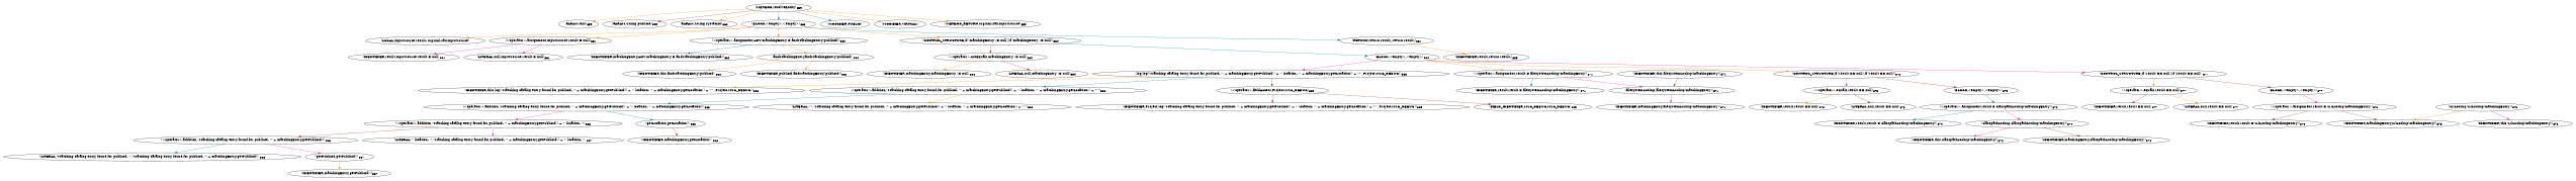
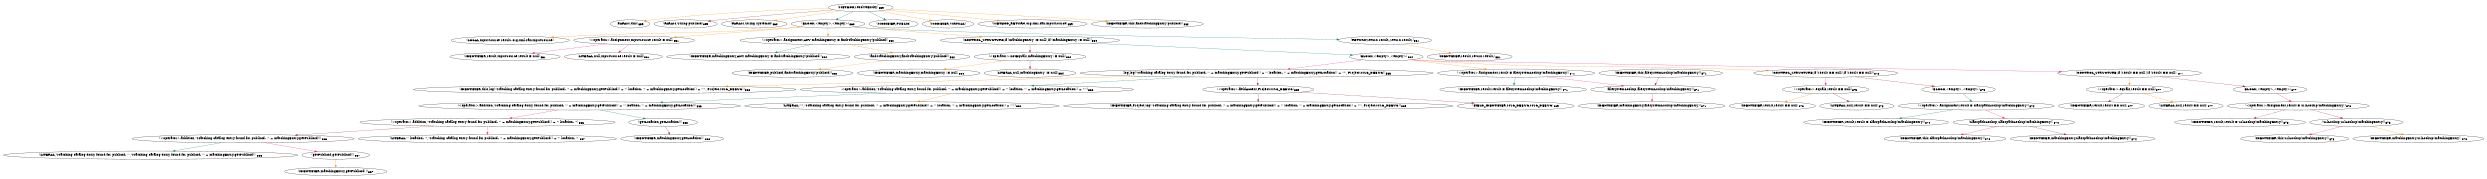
  digraph {
    edge [color=darkorange]
    n1 [label=<(METHOD,resolveEntity)<SUB>859</SUB>>]
    n2 [label=<(PARAM,this)<SUB>859</SUB>>]
    n3 [label=<(PARAM,String publicId)<SUB>859</SUB>>]
    n4 [label=<(PARAM,String systemId)<SUB>860</SUB>>]
    n5 [label=<(BLOCK,&lt;empty&gt;,&lt;empty&gt;)<SUB>860</SUB>>]
    n6 [label=<(MODIFIER,PUBLIC)>]
    n7 [label=<(MODIFIER,VIRTUAL)>]
    n8 [label=<(METHOD_RETURN,org.xml.sax.InputSource)<SUB>859</SUB>>]
    n9 [label=<(LOCAL,InputSource result: org.xml.sax.InputSource)>]
    n10 [label=<(&lt;operator&gt;.assignment,InputSource result = null)<SUB>861</SUB>>]
    n11 [label=<(&lt;operator&gt;.assignment,ANY matchingEntry = findMatchingEntry(publicId))<SUB>862</SUB>>]
    n12 [label=<(CONTROL_STRUCTURE,if (matchingEntry != null),if (matchingEntry != null))<SUB>864</SUB>>]
    n13 [label=<(RETURN,return result;,return result;)<SUB>881</SUB>>]
    n14 [label=<(IDENTIFIER,result,InputSource result = null)<SUB>861</SUB>>]
    n15 [label=<(LITERAL,null,InputSource result = null)<SUB>861</SUB>>]
    n16 [label=<(IDENTIFIER,matchingEntry,ANY matchingEntry = findMatchingEntry(publicId))<SUB>862</SUB>>]
    n17 [label=<(findMatchingEntry,findMatchingEntry(publicId))<SUB>862</SUB>>]
    n18 [label=<(&lt;operator&gt;.notEquals,matchingEntry != null)<SUB>864</SUB>>]
    n19 [label=<(BLOCK,&lt;empty&gt;,&lt;empty&gt;)<SUB>864</SUB>>]
-   n20 [label=<(IDENTIFIER,result,return result;)<SUB>885</SUB>>]
+   n20 [label=<(IDENTIFIER,result,return result;)<SUB>881</SUB>>]
    n21 [label=<(IDENTIFIER,this,findMatchingEntry(publicId))<SUB>862</SUB>>]
    n22 [label=<(IDENTIFIER,publicId,findMatchingEntry(publicId))<SUB>862</SUB>>]
    n23 [label=<(IDENTIFIER,matchingEntry,matchingEntry != null)<SUB>864</SUB>>]
    n24 [label=<(LITERAL,null,matchingEntry != null)<SUB>864</SUB>>]
    n25 [label=<(log,log(&quot;Matching catalog entry found for publicId: '&quot; + matchingEntry.getPublicId() + &quot;' location: '&quot; + matchingEntry.getLocation() + &quot;'&quot;, Project.MSG_DEBUG))<SUB>866</SUB>>]
    n26 [label=<(&lt;operator&gt;.assignment,result = filesystemLookup(matchingEntry))<SUB>871</SUB>>]
    n27 [label=<(CONTROL_STRUCTURE,if (result == null),if (result == null))<SUB>873</SUB>>]
    n28 [label=<(CONTROL_STRUCTURE,if (result == null),if (result == null))<SUB>877</SUB>>]
    n29 [label=<(IDENTIFIER,this,log(&quot;Matching catalog entry found for publicId: '&quot; + matchingEntry.getPublicId() + &quot;' location: '&quot; + matchingEntry.getLocation() + &quot;'&quot;, Project.MSG_DEBUG))<SUB>866</SUB>>]
    n30 [label=<(&lt;operator&gt;.addition,&quot;Matching catalog entry found for publicId: '&quot; + matchingEntry.getPublicId() + &quot;' location: '&quot; + matchingEntry.getLocation() + &quot;'&quot;)<SUB>866</SUB>>]
    n31 [label=<(&lt;operator&gt;.fieldAccess,Project.MSG_DEBUG)<SUB>869</SUB>>]
    n32 [label=<(IDENTIFIER,result,result = filesystemLookup(matchingEntry))<SUB>871</SUB>>]
    n33 [label=<(filesystemLookup,filesystemLookup(matchingEntry))<SUB>871</SUB>>]
    n34 [label=<(&lt;operator&gt;.equals,result == null)<SUB>873</SUB>>]
    n35 [label=<(BLOCK,&lt;empty&gt;,&lt;empty&gt;)<SUB>873</SUB>>]
    n36 [label=<(&lt;operator&gt;.equals,result == null)<SUB>877</SUB>>]
    n37 [label=<(BLOCK,&lt;empty&gt;,&lt;empty&gt;)<SUB>877</SUB>>]
    n38 [label=<(&lt;operator&gt;.addition,&quot;Matching catalog entry found for publicId: '&quot; + matchingEntry.getPublicId() + &quot;' location: '&quot; + matchingEntry.getLocation())<SUB>866</SUB>>]
    n39 [label=<(LITERAL,&quot;'&quot;,&quot;Matching catalog entry found for publicId: '&quot; + matchingEntry.getPublicId() + &quot;' location: '&quot; + matchingEntry.getLocation() + &quot;'&quot;)<SUB>868</SUB>>]
    n40 [label=<(IDENTIFIER,Project,log(&quot;Matching catalog entry found for publicId: '&quot; + matchingEntry.getPublicId() + &quot;' location: '&quot; + matchingEntry.getLocation() + &quot;'&quot;, Project.MSG_DEBUG))<SUB>869</SUB>>]
    n41 [label=<(FIELD_IDENTIFIER,MSG_DEBUG,MSG_DEBUG)<SUB>869</SUB>>]
    n42 [label=<(&lt;operator&gt;.addition,&quot;Matching catalog entry found for publicId: '&quot; + matchingEntry.getPublicId() + &quot;' location: '&quot;)<SUB>866</SUB>>]
    n43 [label=<(getLocation,getLocation())<SUB>868</SUB>>]
    n44 [label=<(&lt;operator&gt;.addition,&quot;Matching catalog entry found for publicId: '&quot; + matchingEntry.getPublicId())<SUB>866</SUB>>]
    n45 [label=<(LITERAL,&quot;' location: '&quot;,&quot;Matching catalog entry found for publicId: '&quot; + matchingEntry.getPublicId() + &quot;' location: '&quot;)<SUB>867</SUB>>]
    n46 [label=<(IDENTIFIER,matchingEntry,getLocation())<SUB>868</SUB>>]
    n47 [label=<(LITERAL,&quot;Matching catalog entry found for publicId: '&quot;,&quot;Matching catalog entry found for publicId: '&quot; + matchingEntry.getPublicId())<SUB>866</SUB>>]
    n48 [label=<(getPublicId,getPublicId())<SUB>867</SUB>>]
    n49 [label=<(IDENTIFIER,matchingEntry,getPublicId())<SUB>867</SUB>>]
    n50 [label=<(IDENTIFIER,matchingEntry,filesystemLookup(matchingEntry))<SUB>871</SUB>>]
    n51 [label=<(IDENTIFIER,this,filesystemLookup(matchingEntry))<SUB>871</SUB>>]
    n52 [label=<(IDENTIFIER,result,result == null)<SUB>873</SUB>>]
    n53 [label=<(LITERAL,null,result == null)<SUB>873</SUB>>]
    n54 [label=<(&lt;operator&gt;.assignment,result = classpathLookup(matchingEntry))<SUB>874</SUB>>]
    n55 [label=<(IDENTIFIER,result,result = classpathLookup(matchingEntry))<SUB>874</SUB>>]
    n56 [label=<(classpathLookup,classpathLookup(matchingEntry))<SUB>874</SUB>>]
    n57 [label=<(IDENTIFIER,this,classpathLookup(matchingEntry))<SUB>874</SUB>>]
    n58 [label=<(IDENTIFIER,matchingEntry,classpathLookup(matchingEntry))<SUB>874</SUB>>]
    n59 [label=<(IDENTIFIER,result,result == null)<SUB>877</SUB>>]
    n60 [label=<(LITERAL,null,result == null)<SUB>877</SUB>>]
    n61 [label=<(&lt;operator&gt;.assignment,result = urlLookup(matchingEntry))<SUB>878</SUB>>]
    n62 [label=<(IDENTIFIER,result,result = urlLookup(matchingEntry))<SUB>878</SUB>>]
    n63 [label=<(urlLookup,urlLookup(matchingEntry))<SUB>878</SUB>>]
    n64 [label=<(IDENTIFIER,this,urlLookup(matchingEntry))<SUB>878</SUB>>]
    n65 [label=<(IDENTIFIER,matchingEntry,urlLookup(matchingEntry))<SUB>878</SUB>>]
    n1 -> n2
    n1 -> n3 [color=brown]
    n1 -> n4
    n1 -> n5 [color=teal]
    n1 -> n6 [color=teal]
    n1 -> n7
    n1 -> n8
    n5 -> n9
    n5 -> n10
    n5 -> n11
    n5 -> n12
    n5 -> n13 [color=teal]
    n10 -> n14 [color=deeppink]
    n10 -> n15 [color=deeppink]
    n11 -> n16 [color=teal]
    n11 -> n17
    n12 -> n18 [color=brown]
    n12 -> n19 [color=teal]
    n13 -> n20
-   n17 -> n21
+   n1 -> n21
    n17 -> n22
    n18 -> n23
    n18 -> n24 [color=brown]
    n19 -> n25 [color=deeppink]
    n19 -> n26
    n19 -> n27
    n19 -> n28 [color=deeppink]
    n25 -> n29
    n25 -> n30 [color=teal]
    n25 -> n31 [color=brown]
    n26 -> n32 [color=teal]
    n26 -> n33 [color=deeppink]
    n27 -> n34 [color=deeppink]
    n27 -> n35 [color=brown]
    n28 -> n36
    n28 -> n37 [color=brown]
    n30 -> n38 [color=teal]
    n30 -> n39
    n31 -> n40 [color=brown]
    n31 -> n41 [color=brown]
    n33 -> n50 [color=deeppink]
    n34 -> n52
    n34 -> n53 [color=brown]
    n35 -> n54 [color=teal]
    n36 -> n59 [color=brown]
    n36 -> n60
    n37 -> n61 [color=deeppink]
    n38 -> n42 [color=deeppink]
    n38 -> n43 [color=teal]
    n42 -> n44 [color=brown]
    n42 -> n45 [color=deeppink]
    n43 -> n46 [color=brown]
    n44 -> n47 [color=teal]
    n44 -> n48 [color=deeppink]
    n48 -> n49
    n51 -> n33 [color=brown]
    n54 -> n55 [color=teal]
    n54 -> n56 [color=deeppink]
    n56 -> n57 [color=deeppink]
    n56 -> n58 [color=brown]
    n61 -> n62 [color=brown]
-   n61 -> n65 [color=brown]
+   n61 -> n63 [color=brown]
    n63 -> n64 [color=deeppink]
    n63 -> n65
  }
